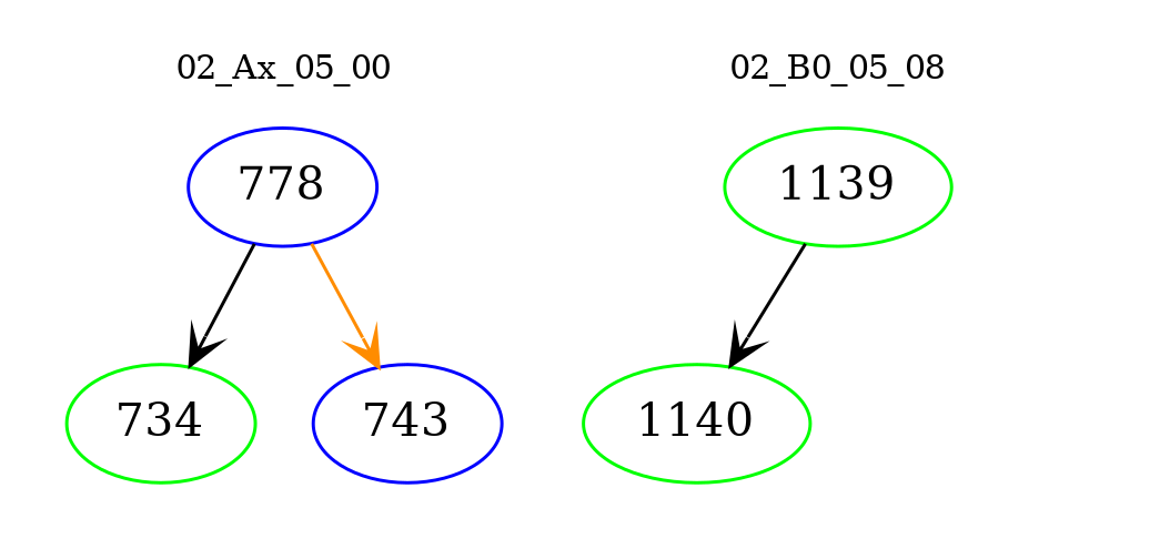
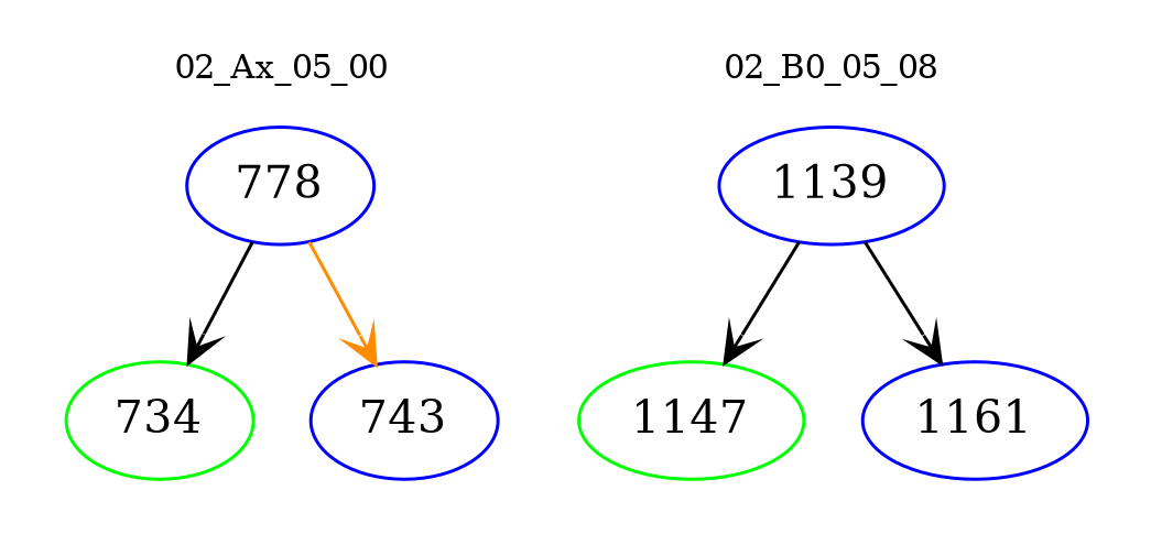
  digraph {
    node [color=blue]
    edge [arrowhead=vee color=black]
    n1 [label=778]
    n2 [color=green label=734]
    n3 [label=743]
-   n4 [color=green label=1139]
-   n5 [color=green label=1140]
+   n4 [label=1139]
+   n5 [color=green label=1147]
+   n6 [label=1161]
    subgraph cluster_1 {
      color=white
      fontsize=10
      label="02_Ax_05_00"
      n1
      n2
      n3
    }
    subgraph cluster_2 {
      color=white
      fontsize=10
      label="02_B0_05_08"
      n4
      n5
+     n6
    }
    n1 -> n2
    n1 -> n3 [color=darkorange]
    n4 -> n5
+   n4 -> n6
  }
